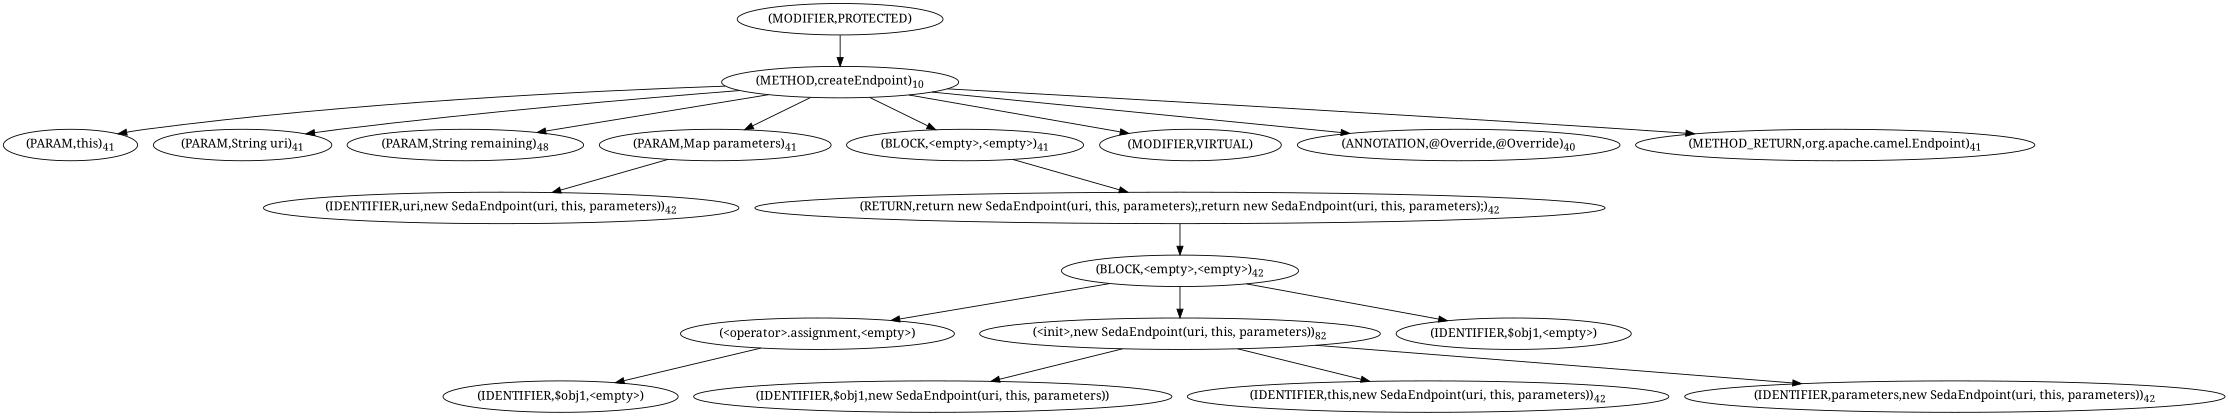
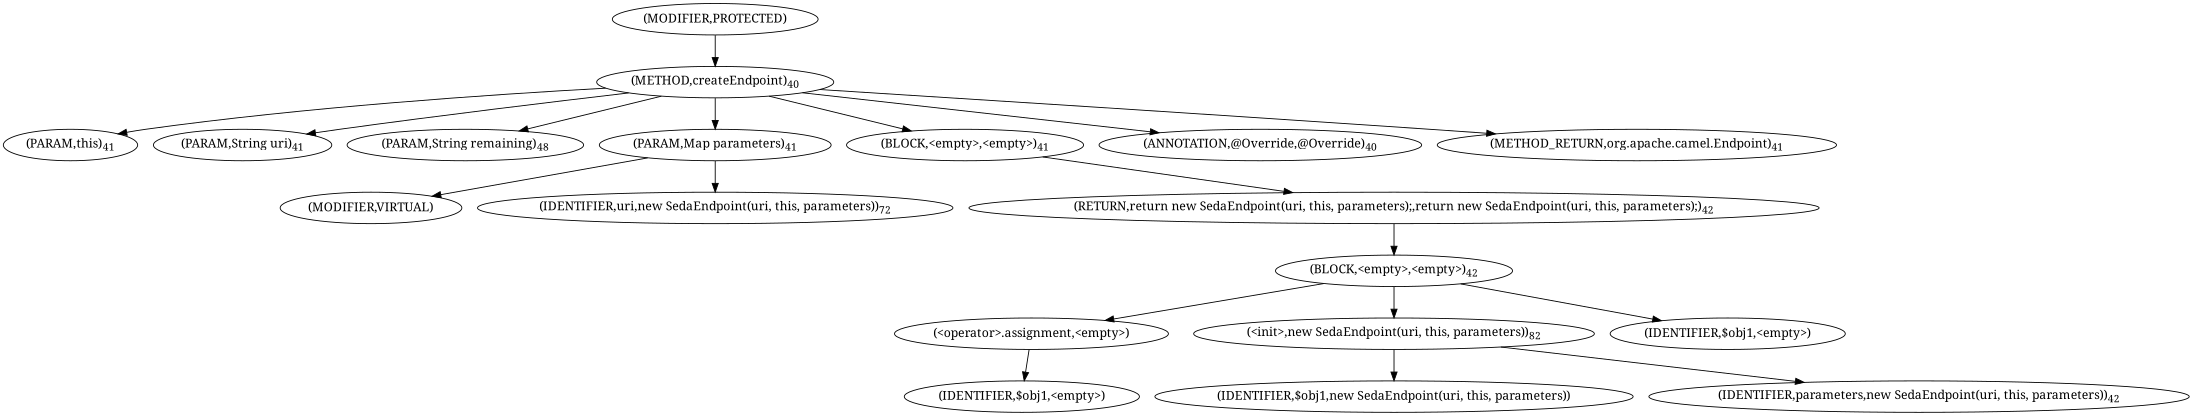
  digraph {
    fontname="Noto Serif"
    node [fontname="Noto Serif"]
    edge [fontname="Noto Serif"]
-   n1 [label=<(METHOD,createEndpoint)<SUB>10</SUB>>]
+   n1 [label=<(METHOD,createEndpoint)<SUB>40</SUB>>]
    n2 [label=<(PARAM,this)<SUB>41</SUB>>]
    n3 [label=<(PARAM,String uri)<SUB>41</SUB>>]
    n4 [label=<(PARAM,String remaining)<SUB>48</SUB>>]
    n5 [label=<(PARAM,Map parameters)<SUB>41</SUB>>]
    n6 [label=<(BLOCK,&lt;empty&gt;,&lt;empty&gt;)<SUB>41</SUB>>]
    n7 [label=<(MODIFIER,VIRTUAL)>]
    n8 [label=<(ANNOTATION,@Override,@Override)<SUB>40</SUB>>]
    n9 [label=<(METHOD_RETURN,org.apache.camel.Endpoint)<SUB>41</SUB>>]
-   n10 [label=<(IDENTIFIER,uri,new SedaEndpoint(uri, this, parameters))<SUB>42</SUB>>]
+   n10 [label=<(IDENTIFIER,uri,new SedaEndpoint(uri, this, parameters))<SUB>72</SUB>>]
    n11 [label=<(RETURN,return new SedaEndpoint(uri, this, parameters);,return new SedaEndpoint(uri, this, parameters);)<SUB>42</SUB>>]
    n12 [label=<(MODIFIER,PROTECTED)>]
    n13 [label=<(BLOCK,&lt;empty&gt;,&lt;empty&gt;)<SUB>42</SUB>>]
    n14 [label=<(&lt;operator&gt;.assignment,&lt;empty&gt;)>]
    n15 [label=<(&lt;init&gt;,new SedaEndpoint(uri, this, parameters))<SUB>82</SUB>>]
    n16 [label=<(IDENTIFIER,$obj1,&lt;empty&gt;)>]
    n17 [label=<(IDENTIFIER,$obj1,&lt;empty&gt;)>]
    n18 [label=<(IDENTIFIER,$obj1,new SedaEndpoint(uri, this, parameters))>]
-   n19 [label=<(IDENTIFIER,this,new SedaEndpoint(uri, this, parameters))<SUB>42</SUB>>]
    n20 [label=<(IDENTIFIER,parameters,new SedaEndpoint(uri, this, parameters))<SUB>42</SUB>>]
    n1 -> n2
    n1 -> n3
    n1 -> n4
    n1 -> n5
    n1 -> n6
-   n1 -> n7
+   n5 -> n7
    n1 -> n8
    n1 -> n9
    n5 -> n10
    n6 -> n11
    n11 -> n13
    n12 -> n1
    n13 -> n14
    n13 -> n15
    n13 -> n16
    n14 -> n17
    n15 -> n18
-   n15 -> n19
    n15 -> n20
  }
